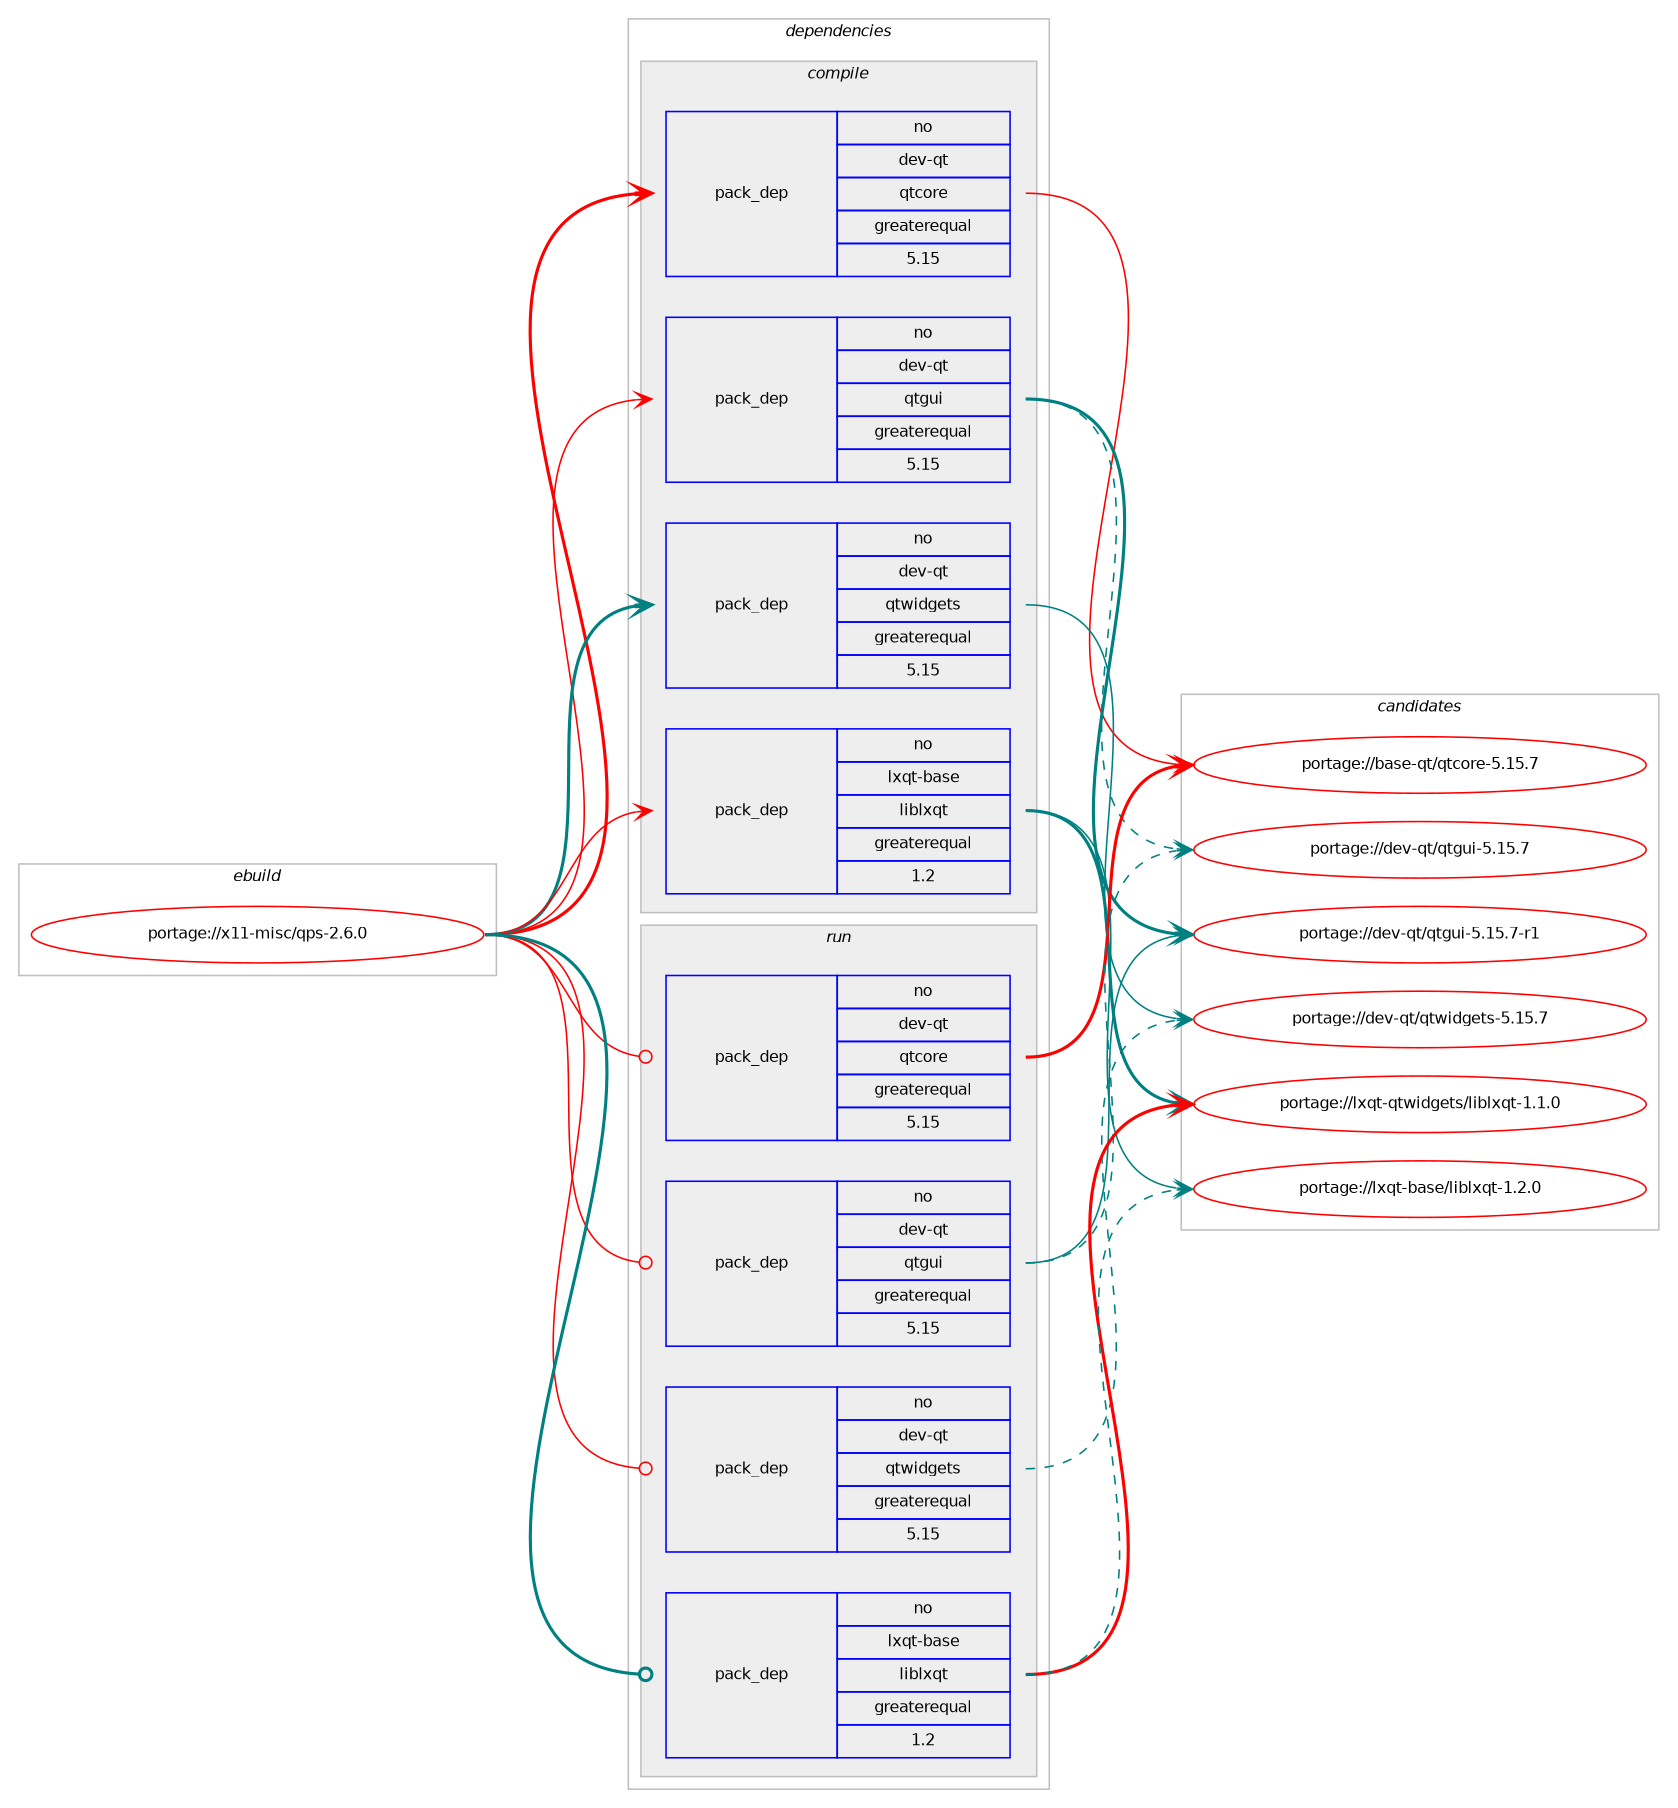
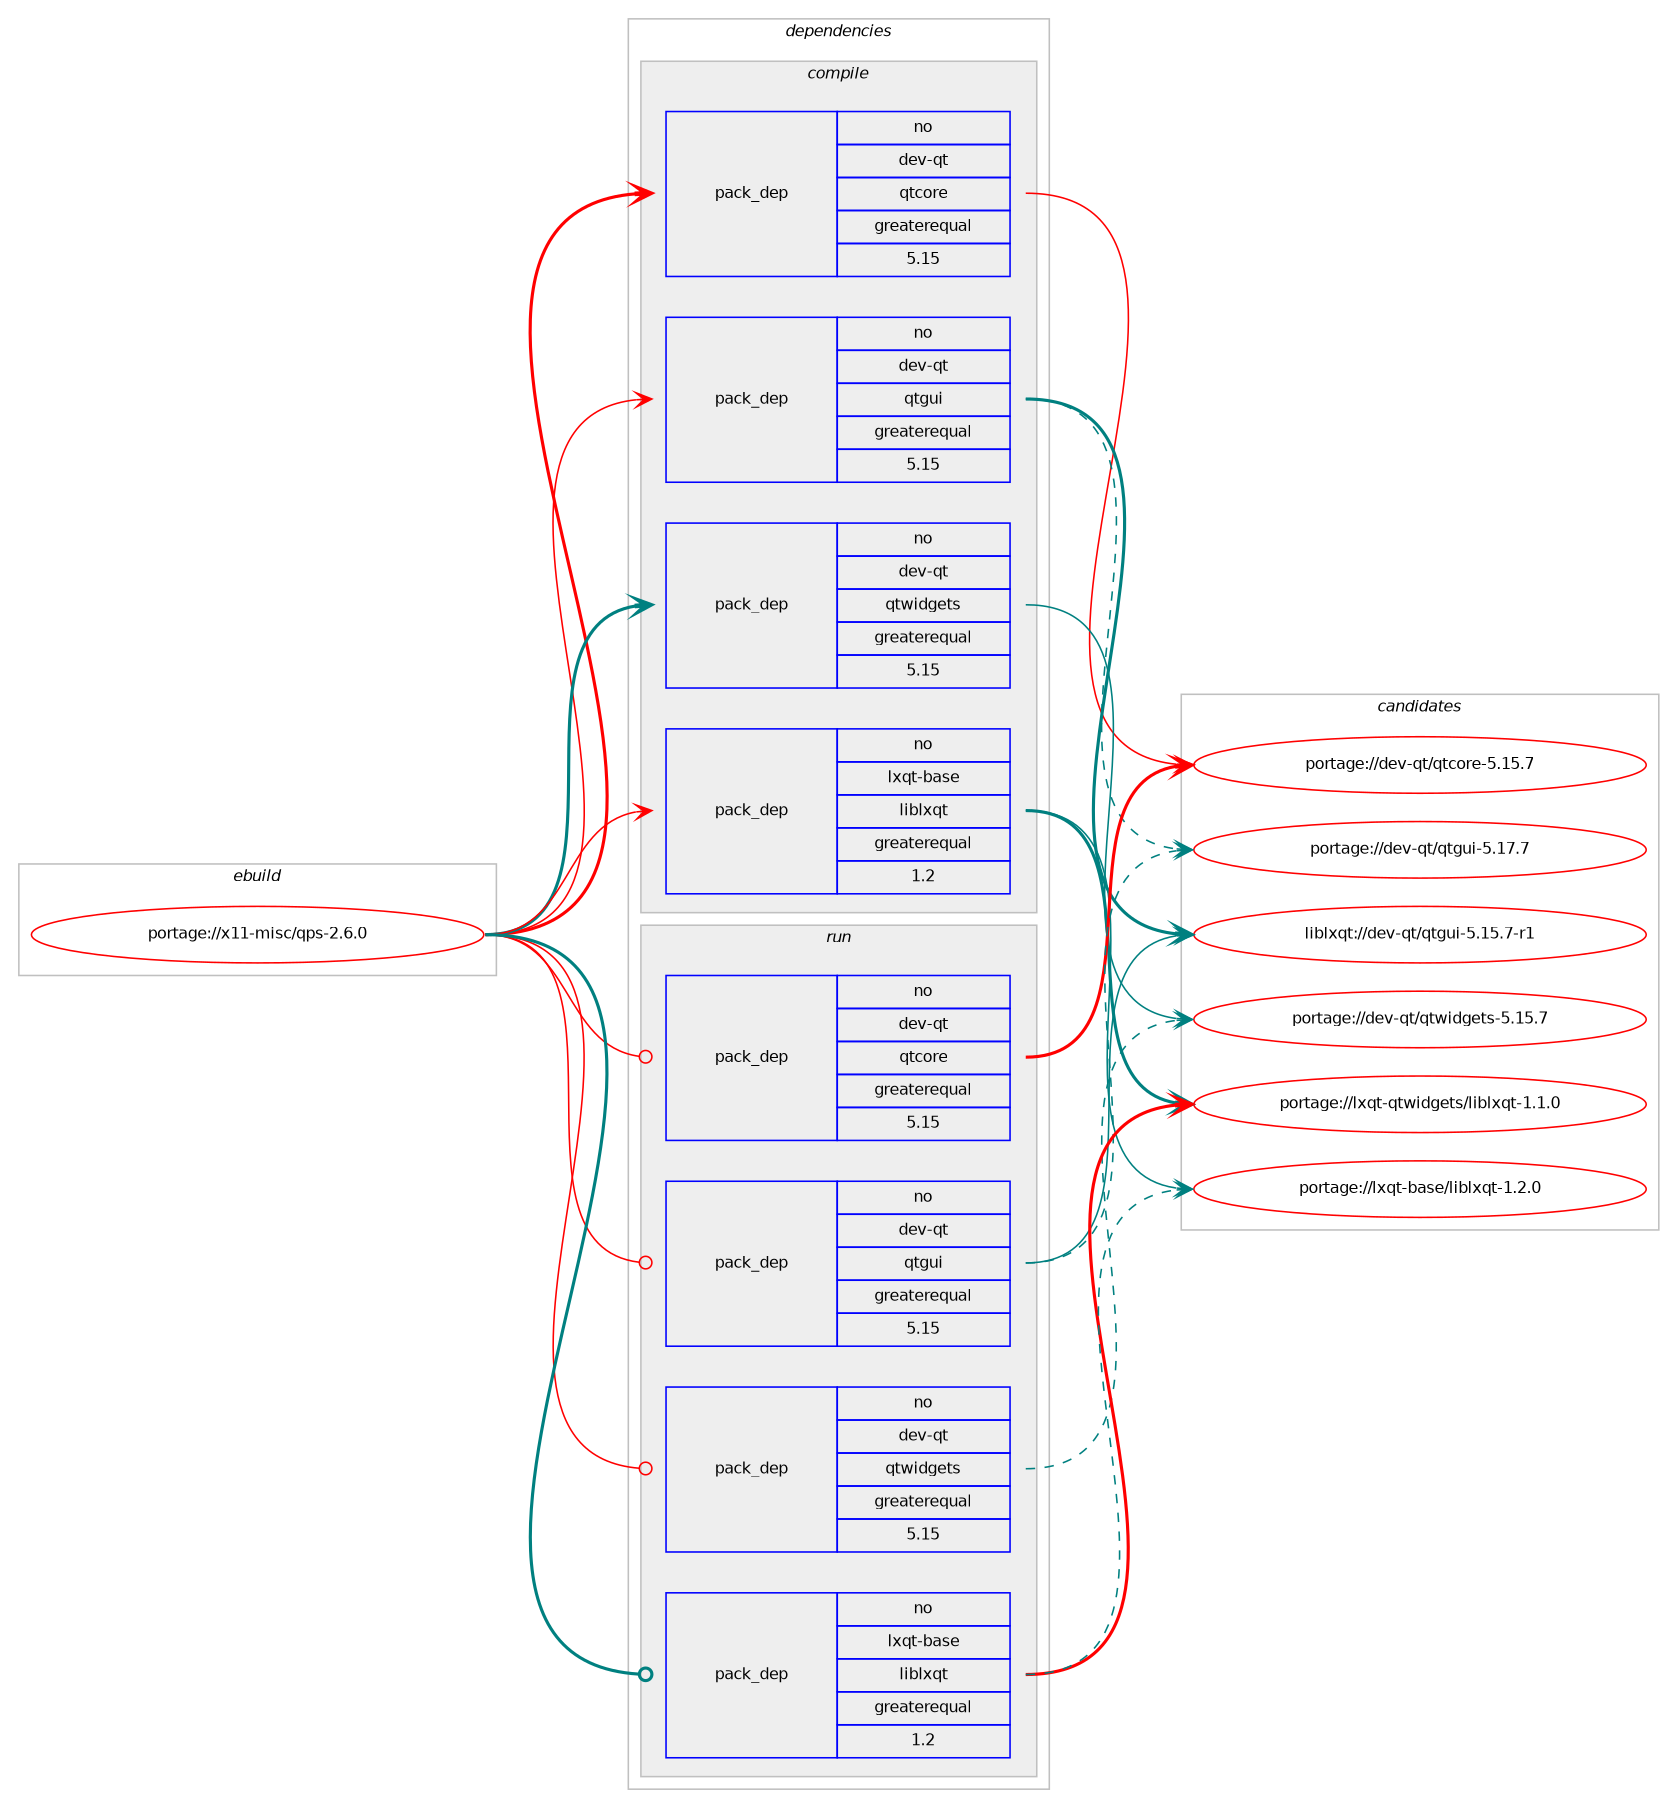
  digraph {
    compound=true
    concentrate=true
    fontname=Helvetica
    fontsize=10
    newrank=true
    rankdir=LR
    ranksep=1.5
    node [color=blue fontname=Helvetica fontsize=10 shape=none]
    edge [arrowhead=vee color=teal headport=w style=solid tailport=e weight=100]
    n1 [color=red label="portage://x11-misc/qps-2.6.0" width=4 shape=""]
    n2 [label=<<TABLE BORDER="0" CELLBORDER="1" CELLSPACING="0" CELLPADDING="4" WIDTH="220"><TR><TD ROWSPAN="6" CELLPADDING="30">pack_dep</TD></TR><TR><TD WIDTH="110">no</TD></TR><TR><TD>dev-qt</TD></TR><TR><TD>qtcore</TD></TR><TR><TD>greaterequal</TD></TR><TR><TD>5.15</TD></TR></TABLE>>]
    n3 [label=<<TABLE BORDER="0" CELLBORDER="1" CELLSPACING="0" CELLPADDING="4" WIDTH="220"><TR><TD ROWSPAN="6" CELLPADDING="30">pack_dep</TD></TR><TR><TD WIDTH="110">no</TD></TR><TR><TD>dev-qt</TD></TR><TR><TD>qtgui</TD></TR><TR><TD>greaterequal</TD></TR><TR><TD>5.15</TD></TR></TABLE>>]
    n4 [label=<<TABLE BORDER="0" CELLBORDER="1" CELLSPACING="0" CELLPADDING="4" WIDTH="220"><TR><TD ROWSPAN="6" CELLPADDING="30">pack_dep</TD></TR><TR><TD WIDTH="110">no</TD></TR><TR><TD>dev-qt</TD></TR><TR><TD>qtwidgets</TD></TR><TR><TD>greaterequal</TD></TR><TR><TD>5.15</TD></TR></TABLE>>]
    n5 [label=<<TABLE BORDER="0" CELLBORDER="1" CELLSPACING="0" CELLPADDING="4" WIDTH="220"><TR><TD ROWSPAN="6" CELLPADDING="30">pack_dep</TD></TR><TR><TD WIDTH="110">no</TD></TR><TR><TD>lxqt-base</TD></TR><TR><TD>liblxqt</TD></TR><TR><TD>greaterequal</TD></TR><TR><TD>1.2</TD></TR></TABLE>>]
    n6 [label=<<TABLE BORDER="0" CELLBORDER="1" CELLSPACING="0" CELLPADDING="4" WIDTH="220"><TR><TD ROWSPAN="6" CELLPADDING="30">pack_dep</TD></TR><TR><TD WIDTH="110">no</TD></TR><TR><TD>dev-qt</TD></TR><TR><TD>qtcore</TD></TR><TR><TD>greaterequal</TD></TR><TR><TD>5.15</TD></TR></TABLE>>]
    n7 [label=<<TABLE BORDER="0" CELLBORDER="1" CELLSPACING="0" CELLPADDING="4" WIDTH="220"><TR><TD ROWSPAN="6" CELLPADDING="30">pack_dep</TD></TR><TR><TD WIDTH="110">no</TD></TR><TR><TD>dev-qt</TD></TR><TR><TD>qtgui</TD></TR><TR><TD>greaterequal</TD></TR><TR><TD>5.15</TD></TR></TABLE>>]
    n8 [label=<<TABLE BORDER="0" CELLBORDER="1" CELLSPACING="0" CELLPADDING="4" WIDTH="220"><TR><TD ROWSPAN="6" CELLPADDING="30">pack_dep</TD></TR><TR><TD WIDTH="110">no</TD></TR><TR><TD>dev-qt</TD></TR><TR><TD>qtwidgets</TD></TR><TR><TD>greaterequal</TD></TR><TR><TD>5.15</TD></TR></TABLE>>]
    n9 [label=<<TABLE BORDER="0" CELLBORDER="1" CELLSPACING="0" CELLPADDING="4" WIDTH="220"><TR><TD ROWSPAN="6" CELLPADDING="30">pack_dep</TD></TR><TR><TD WIDTH="110">no</TD></TR><TR><TD>lxqt-base</TD></TR><TR><TD>liblxqt</TD></TR><TR><TD>greaterequal</TD></TR><TR><TD>1.2</TD></TR></TABLE>>]
-   n10 [color=red label="portage://base-qt/qtcore-5.15.7" width=4 shape=""]
-   n11 [color=red label="portage://dev-qt/qtgui-5.15.7" width=4 shape=""]
-   n12 [color=red label="portage://dev-qt/qtgui-5.15.7-r1" width=4 shape=""]
+   n10 [color=red label="portage://dev-qt/qtcore-5.15.7" width=4 shape=""]
+   n11 [color=red label="portage://dev-qt/qtgui-5.17.7" width=4 shape=""]
+   n12 [color=red label="liblxqt://dev-qt/qtgui-5.15.7-r1" width=4 shape=""]
    n13 [color=red label="portage://dev-qt/qtwidgets-5.15.7" width=4 shape=""]
    n14 [color=red label="portage://lxqt-qtwidgets/liblxqt-1.1.0" width=4 shape=""]
    n15 [color=red label="portage://lxqt-base/liblxqt-1.2.0" width=4 shape=""]
    subgraph cluster_1 {
      color=gray
      label=<<i>ebuild</i>>
      rank=same
      n1
    }
    subgraph cluster_2 {
      color=gray
      label=<<i>dependencies</i>>
      subgraph cluster_3 {
        color=gray
        fillcolor="#eeeeee"
        label=<<i>compile</i>>
        style=filled
        subgraph sub_4 {
          color=gray
          fillcolor="#eeeeee"
          label=<<i>compile</i>>
          style=filled
          n2
        }
        subgraph sub_5 {
          color=gray
          fillcolor="#eeeeee"
          label=<<i>compile</i>>
          style=filled
          n3
        }
        subgraph sub_6 {
          color=gray
          fillcolor="#eeeeee"
          label=<<i>compile</i>>
          style=filled
          n4
        }
        subgraph sub_7 {
          color=gray
          fillcolor="#eeeeee"
          label=<<i>compile</i>>
          style=filled
          n5
        }
      }
      subgraph cluster_8 {
        color=gray
        fillcolor="#eeeeee"
        label=<<i>compile and run</i>>
        style=filled
      }
      subgraph cluster_9 {
        color=gray
        fillcolor="#eeeeee"
        label=<<i>run</i>>
        style=filled
        subgraph sub_10 {
          color=gray
          fillcolor="#eeeeee"
          label=<<i>run</i>>
          style=filled
          n6
        }
        subgraph sub_11 {
          color=gray
          fillcolor="#eeeeee"
          label=<<i>run</i>>
          style=filled
          n7
        }
        subgraph sub_12 {
          color=gray
          fillcolor="#eeeeee"
          label=<<i>run</i>>
          style=filled
          n8
        }
        subgraph sub_13 {
          color=gray
          fillcolor="#eeeeee"
          label=<<i>run</i>>
          style=filled
          n9
        }
      }
    }
    subgraph cluster_14 {
      color=gray
      label=<<i>candidates</i>>
      rank=same
      subgraph sub_15 {
        color=black
        label=<<i>candidates</i>>
        nodesep=1
        rank=same
        n10
      }
      subgraph sub_16 {
        color=black
        label=<<i>candidates</i>>
        nodesep=1
        rank=same
        n11
        n12
      }
      subgraph sub_17 {
        color=black
        label=<<i>candidates</i>>
        nodesep=1
        rank=same
        n13
      }
      subgraph sub_18 {
        color=black
        label=<<i>candidates</i>>
        nodesep=1
        rank=same
        n14
        n15
      }
      subgraph sub_19 {
        color=black
        label=<<i>candidates</i>>
        nodesep=1
        rank=same
        n10
      }
      subgraph sub_20 {
        color=black
        label=<<i>candidates</i>>
        nodesep=1
        rank=same
        n11
        n12
      }
      subgraph sub_21 {
        color=black
        label=<<i>candidates</i>>
        nodesep=1
        rank=same
        n13
      }
      subgraph sub_22 {
        color=black
        label=<<i>candidates</i>>
        nodesep=1
        rank=same
        n14
        n15
      }
    }
    n1 -> n2 [color=red style=bold weight=20]
    n1 -> n3 [color=red weight=20]
    n1 -> n4 [style=bold weight=20]
    n1 -> n5 [color=red weight=20]
    n1 -> n6 [arrowhead=odot color=red weight=20]
    n1 -> n7 [arrowhead=odot color=red weight=20]
    n1 -> n8 [arrowhead=odot color=red weight=20]
    n1 -> n9 [arrowhead=odot style=bold weight=20]
    n2 -> n10 [color=red]
    n3 -> n11 [style=dashed]
    n3 -> n12 [style=bold]
    n4 -> n13
    n5 -> n14 [style=bold]
    n5 -> n15
    n6 -> n10 [color=red style=bold]
    n7 -> n11 [style=dashed]
    n7 -> n12
    n8 -> n13 [style=dashed]
    n9 -> n14 [color=red style=bold]
    n9 -> n15 [style=dashed]
  }
